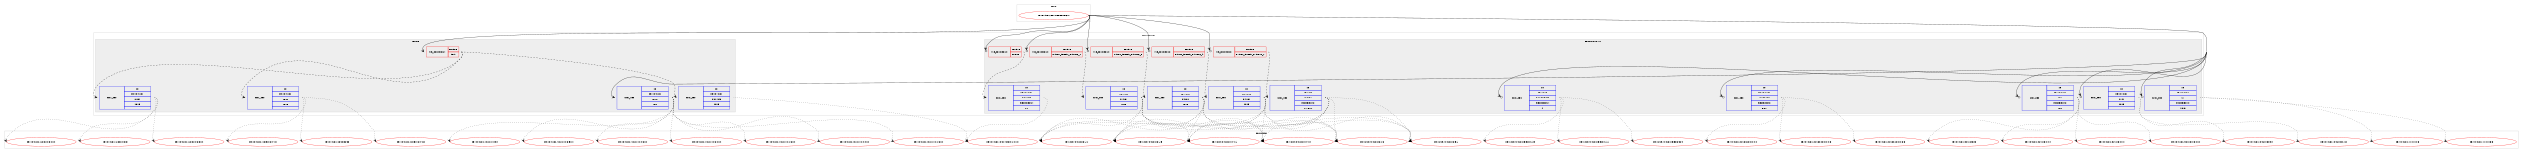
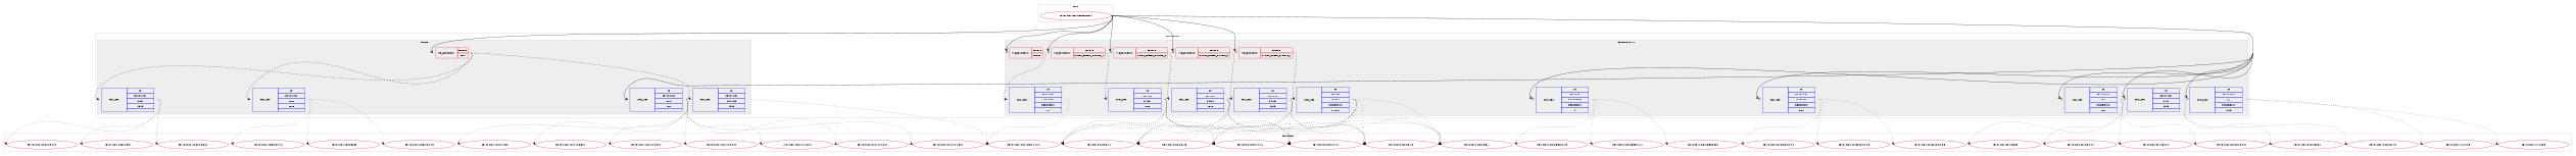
  digraph {
    compound=true
    concentrate=true
    fontname=Lato
    fontsize=10
    newrank=true
    rankdir=TB
    ranksep=1.5
    node [color=red fontname=Lato fontsize=10]
    edge [arrowhead=vee fontname=Lato headport=w style=dotted tailport=e weight=100]
    n1 [label="dev-python/flask-restful-0.3.6" width=4]
    n2 [color=blue label=<<TABLE BORDER="0" CELLBORDER="1" CELLSPACING="0" CELLPADDING="4" WIDTH="220"><TR><TD ROWSPAN="6" CELLPADDING="30">pack_dep</TD></TR><TR><TD WIDTH="110">no</TD></TR><TR><TD>dev-python</TD></TR><TR><TD>mock</TD></TR><TR><TD>none</TD></TR><TR><TD></TD></TR></TABLE>> shape=none]
    n3 [color=blue label=<<TABLE BORDER="0" CELLBORDER="1" CELLSPACING="0" CELLPADDING="4" WIDTH="220"><TR><TD ROWSPAN="6" CELLPADDING="30">pack_dep</TD></TR><TR><TD WIDTH="110">no</TD></TR><TR><TD>dev-python</TD></TR><TR><TD>nose</TD></TR><TR><TD>none</TD></TR><TR><TD></TD></TR></TABLE>> shape=none]
    n4 [color=blue label=<<TABLE BORDER="0" CELLBORDER="1" CELLSPACING="0" CELLPADDING="4" WIDTH="220"><TR><TD ROWSPAN="6" CELLPADDING="30">pack_dep</TD></TR><TR><TD WIDTH="110">no</TD></TR><TR><TD>dev-python</TD></TR><TR><TD>pycrypto</TD></TR><TR><TD>none</TD></TR><TR><TD></TD></TR></TABLE>> shape=none]
    n5 [label=<<TABLE BORDER="0" CELLBORDER="1" CELLSPACING="0" CELLPADDING="4"><TR><TD ROWSPAN="3" CELLPADDING="10">use_conditional</TD></TR><TR><TD>positive</TD></TR><TR><TD>test</TD></TR></TABLE>> shape=none]
    n6 [color=blue label=<<TABLE BORDER="0" CELLBORDER="1" CELLSPACING="0" CELLPADDING="4" WIDTH="220"><TR><TD ROWSPAN="6" CELLPADDING="30">pack_dep</TD></TR><TR><TD WIDTH="110">no</TD></TR><TR><TD>dev-python</TD></TR><TR><TD>sphinx</TD></TR><TR><TD>none</TD></TR><TR><TD></TD></TR></TABLE>> shape=none]
    n7 [color=blue label=<<TABLE BORDER="0" CELLBORDER="1" CELLSPACING="0" CELLPADDING="4" WIDTH="220"><TR><TD ROWSPAN="6" CELLPADDING="30">pack_dep</TD></TR><TR><TD WIDTH="110">no</TD></TR><TR><TD>dev-python</TD></TR><TR><TD>pycrypto</TD></TR><TR><TD>greaterequal</TD></TR><TR><TD>2.6</TD></TR></TABLE>> shape=none]
    n8 [label=<<TABLE BORDER="0" CELLBORDER="1" CELLSPACING="0" CELLPADDING="4"><TR><TD ROWSPAN="3" CELLPADDING="10">use_conditional</TD></TR><TR><TD>positive</TD></TR><TR><TD>paging</TD></TR></TABLE>> shape=none]
    n9 [color=blue label=<<TABLE BORDER="0" CELLBORDER="1" CELLSPACING="0" CELLPADDING="4" WIDTH="220"><TR><TD ROWSPAN="6" CELLPADDING="30">pack_dep</TD></TR><TR><TD WIDTH="110">no</TD></TR><TR><TD>dev-lang</TD></TR><TR><TD>python</TD></TR><TR><TD>greaterequal</TD></TR><TR><TD>2.7.5-r2</TD></TR></TABLE>> shape=none]
    n10 [label=<<TABLE BORDER="0" CELLBORDER="1" CELLSPACING="0" CELLPADDING="4"><TR><TD ROWSPAN="3" CELLPADDING="10">use_conditional</TD></TR><TR><TD>positive</TD></TR><TR><TD>python_targets_python2_7</TD></TR></TABLE>> shape=none]
    n11 [color=blue label=<<TABLE BORDER="0" CELLBORDER="1" CELLSPACING="0" CELLPADDING="4" WIDTH="220"><TR><TD ROWSPAN="6" CELLPADDING="30">pack_dep</TD></TR><TR><TD WIDTH="110">no</TD></TR><TR><TD>dev-lang</TD></TR><TR><TD>python</TD></TR><TR><TD>none</TD></TR><TR><TD></TD></TR></TABLE>> shape=none]
    n12 [label=<<TABLE BORDER="0" CELLBORDER="1" CELLSPACING="0" CELLPADDING="4"><TR><TD ROWSPAN="3" CELLPADDING="10">use_conditional</TD></TR><TR><TD>positive</TD></TR><TR><TD>python_targets_python3_4</TD></TR></TABLE>> shape=none]
    n13 [color=blue label=<<TABLE BORDER="0" CELLBORDER="1" CELLSPACING="0" CELLPADDING="4" WIDTH="220"><TR><TD ROWSPAN="6" CELLPADDING="30">pack_dep</TD></TR><TR><TD WIDTH="110">no</TD></TR><TR><TD>dev-lang</TD></TR><TR><TD>python</TD></TR><TR><TD>none</TD></TR><TR><TD></TD></TR></TABLE>> shape=none]
    n14 [label=<<TABLE BORDER="0" CELLBORDER="1" CELLSPACING="0" CELLPADDING="4"><TR><TD ROWSPAN="3" CELLPADDING="10">use_conditional</TD></TR><TR><TD>positive</TD></TR><TR><TD>python_targets_python3_5</TD></TR></TABLE>> shape=none]
    n15 [color=blue label=<<TABLE BORDER="0" CELLBORDER="1" CELLSPACING="0" CELLPADDING="4" WIDTH="220"><TR><TD ROWSPAN="6" CELLPADDING="30">pack_dep</TD></TR><TR><TD WIDTH="110">no</TD></TR><TR><TD>dev-lang</TD></TR><TR><TD>python</TD></TR><TR><TD>none</TD></TR><TR><TD></TD></TR></TABLE>> shape=none]
    n16 [label=<<TABLE BORDER="0" CELLBORDER="1" CELLSPACING="0" CELLPADDING="4"><TR><TD ROWSPAN="3" CELLPADDING="10">use_conditional</TD></TR><TR><TD>positive</TD></TR><TR><TD>python_targets_python3_6</TD></TR></TABLE>> shape=none]
    n17 [color=blue label=<<TABLE BORDER="0" CELLBORDER="1" CELLSPACING="0" CELLPADDING="4" WIDTH="220"><TR><TD ROWSPAN="6" CELLPADDING="30">pack_dep</TD></TR><TR><TD WIDTH="110">no</TD></TR><TR><TD>dev-lang</TD></TR><TR><TD>python-exec</TD></TR><TR><TD>greaterequal</TD></TR><TR><TD>2</TD></TR></TABLE>> shape=none]
    n18 [color=blue label=<<TABLE BORDER="0" CELLBORDER="1" CELLSPACING="0" CELLPADDING="4" WIDTH="220"><TR><TD ROWSPAN="6" CELLPADDING="30">pack_dep</TD></TR><TR><TD WIDTH="110">no</TD></TR><TR><TD>dev-python</TD></TR><TR><TD>aniso8601</TD></TR><TR><TD>greaterequal</TD></TR><TR><TD>0.82</TD></TR></TABLE>> shape=none]
    n19 [color=blue label=<<TABLE BORDER="0" CELLBORDER="1" CELLSPACING="0" CELLPADDING="4" WIDTH="220"><TR><TD ROWSPAN="6" CELLPADDING="30">pack_dep</TD></TR><TR><TD WIDTH="110">no</TD></TR><TR><TD>dev-python</TD></TR><TR><TD>flask</TD></TR><TR><TD>greaterequal</TD></TR><TR><TD>0.8</TD></TR></TABLE>> shape=none]
    n20 [color=blue label=<<TABLE BORDER="0" CELLBORDER="1" CELLSPACING="0" CELLPADDING="4" WIDTH="220"><TR><TD ROWSPAN="6" CELLPADDING="30">pack_dep</TD></TR><TR><TD WIDTH="110">no</TD></TR><TR><TD>dev-python</TD></TR><TR><TD>pytz</TD></TR><TR><TD>none</TD></TR><TR><TD></TD></TR></TABLE>> shape=none]
    n21 [color=blue label=<<TABLE BORDER="0" CELLBORDER="1" CELLSPACING="0" CELLPADDING="4" WIDTH="220"><TR><TD ROWSPAN="6" CELLPADDING="30">pack_dep</TD></TR><TR><TD WIDTH="110">no</TD></TR><TR><TD>dev-python</TD></TR><TR><TD>six</TD></TR><TR><TD>greaterequal</TD></TR><TR><TD>1.3.0</TD></TR></TABLE>> shape=none]
    n22 [label="dev-python/mock-1.0.1-r2" width=4]
    n23 [label="dev-python/mock-1.3.0-r2" width=4]
    n24 [label="dev-python/mock-2.0.0" width=4]
    n25 [label="dev-python/nose-1.3.7-r1" width=4]
    n26 [label="dev-python/nose-1.3.7-r3" width=4]
    n27 [label="dev-python/nose-9999" width=4]
    n28 [label="dev-python/pycrypto-2.6.1-r2" width=4]
    n29 [label="dev-python/sphinx-1.2.2-r1" width=4]
    n30 [label="dev-python/sphinx-1.2.3-r1" width=4]
    n31 [label="dev-python/sphinx-1.3.1-r2" width=4]
    n32 [label="dev-python/sphinx-1.3.5-r1" width=4]
    n33 [label="dev-python/sphinx-1.5.2" width=4]
    n34 [label="dev-python/sphinx-1.6.3-r1" width=4]
-   n35 [label="dev-python/sphinx-1.6.3-r2" width=4]
+   n35 [label="six-python/sphinx-1.6.3-r2" width=4]
    n36 [label="dev-lang/python-2.7.12" width=4]
    n37 [label="dev-lang/python-2.7.14" width=4]
    n38 [label="dev-lang/python-3.4.5" width=4]
    n39 [label="dev-lang/python-3.4.6" width=4]
    n40 [label="dev-lang/python-3.5.4" width=4]
    n41 [label="dev-lang/python-3.6.3" width=4]
    n42 [label="dev-lang/python-exec-2.4.4" width=4]
    n43 [label="dev-lang/python-exec-2.4.5" width=4]
    n44 [label="dev-lang/python-exec-9992" width=4]
    n45 [label="dev-python/aniso8101-1.2.0" width=4]
    n46 [label="dev-python/aniso8601-1.2.1" width=4]
    n47 [label="dev-python/aniso8601-1.3.0" width=4]
    n48 [label="dev-python/flask-0.10.1-r1" width=4]
    n49 [label="dev-python/flask-0.12.1" width=4]
    n50 [label="dev-python/flask-0.12.2" width=4]
    n51 [label="dev-python/flask-9999" width=4]
    n52 [label="dev-python/pytz-2016.3" width=4]
    n53 [label="dev-python/pytz-2015.2" width=4]
    n54 [label="dev-python/six-1.10.0" width=4]
    n55 [label="dev-python/six-1.11.0" width=4]
    subgraph cluster_1 {
      color=gray
      label=<<i>ebuild</i>>
      rank=same
      n1
    }
    subgraph cluster_2 {
      color=gray
      label=<<i>dependencies</i>>
      subgraph cluster_3 {
        color=gray
        fillcolor="#eeeeee"
        label=<<i>compile</i>>
        style=filled
        subgraph sub_4 {
          color=gray
          fillcolor="#eeeeee"
          label=<<i>compile</i>>
          style=filled
          n5
          subgraph sub_5 {
            color=gray
            fillcolor="#eeeeee"
            label=<<i>compile</i>>
            style=filled
            n2
          }
          subgraph sub_6 {
            color=gray
            fillcolor="#eeeeee"
            label=<<i>compile</i>>
            style=filled
            n3
          }
          subgraph sub_7 {
            color=gray
            fillcolor="#eeeeee"
            label=<<i>compile</i>>
            style=filled
            n4
          }
        }
        subgraph sub_8 {
          color=gray
          fillcolor="#eeeeee"
          label=<<i>compile</i>>
          style=filled
          n6
        }
      }
      subgraph cluster_9 {
        color=gray
        fillcolor="#eeeeee"
        label=<<i>compile and run</i>>
        style=filled
        subgraph sub_10 {
          color=gray
          fillcolor="#eeeeee"
          label=<<i>compile and run</i>>
          style=filled
          n8
          subgraph sub_11 {
            color=gray
            fillcolor="#eeeeee"
            label=<<i>compile and run</i>>
            style=filled
            n7
          }
        }
        subgraph sub_12 {
          color=gray
          fillcolor="#eeeeee"
          label=<<i>compile and run</i>>
          style=filled
          n10
          subgraph sub_13 {
            color=gray
            fillcolor="#eeeeee"
            label=<<i>compile and run</i>>
            style=filled
            n9
          }
        }
        subgraph sub_14 {
          color=gray
          fillcolor="#eeeeee"
          label=<<i>compile and run</i>>
          style=filled
          n12
          subgraph sub_15 {
            color=gray
            fillcolor="#eeeeee"
            label=<<i>compile and run</i>>
            style=filled
            n11
          }
        }
        subgraph sub_16 {
          color=gray
          fillcolor="#eeeeee"
          label=<<i>compile and run</i>>
          style=filled
          n14
          subgraph sub_17 {
            color=gray
            fillcolor="#eeeeee"
            label=<<i>compile and run</i>>
            style=filled
            n13
          }
        }
        subgraph sub_18 {
          color=gray
          fillcolor="#eeeeee"
          label=<<i>compile and run</i>>
          style=filled
          n16
          subgraph sub_19 {
            color=gray
            fillcolor="#eeeeee"
            label=<<i>compile and run</i>>
            style=filled
            n15
          }
        }
        subgraph sub_20 {
          color=gray
          fillcolor="#eeeeee"
          label=<<i>compile and run</i>>
          style=filled
          n17
        }
        subgraph sub_21 {
          color=gray
          fillcolor="#eeeeee"
          label=<<i>compile and run</i>>
          style=filled
          n18
        }
        subgraph sub_22 {
          color=gray
          fillcolor="#eeeeee"
          label=<<i>compile and run</i>>
          style=filled
          n19
        }
        subgraph sub_23 {
          color=gray
          fillcolor="#eeeeee"
          label=<<i>compile and run</i>>
          style=filled
          n20
        }
        subgraph sub_24 {
          color=gray
          fillcolor="#eeeeee"
          label=<<i>compile and run</i>>
          style=filled
          n21
        }
      }
      subgraph cluster_25 {
        color=gray
        fillcolor="#eeeeee"
        label=<<i>run</i>>
        style=filled
      }
    }
    subgraph cluster_26 {
      color=gray
      label=<<i>candidates</i>>
      rank=same
      subgraph sub_27 {
        color=black
        label=<<i>candidates</i>>
        nodesep=1
        rank=same
        n22
        n23
        n24
      }
      subgraph sub_28 {
        color=black
        label=<<i>candidates</i>>
        nodesep=1
        rank=same
        n25
        n26
        n27
      }
      subgraph sub_29 {
        color=black
        label=<<i>candidates</i>>
        nodesep=1
        rank=same
        n28
      }
      subgraph sub_30 {
        color=black
        label=<<i>candidates</i>>
        nodesep=1
        rank=same
        n29
        n30
        n31
        n32
        n33
        n34
        n35
      }
      subgraph sub_31 {
        color=black
        label=<<i>candidates</i>>
        nodesep=1
        rank=same
        n28
      }
      subgraph sub_32 {
        color=black
        label=<<i>candidates</i>>
        nodesep=1
        rank=same
        n36
        n37
        n38
        n39
        n40
        n41
      }
      subgraph sub_33 {
        color=black
        label=<<i>candidates</i>>
        nodesep=1
        rank=same
        n36
        n37
        n38
        n39
        n40
        n41
      }
      subgraph sub_34 {
        color=black
        label=<<i>candidates</i>>
        nodesep=1
        rank=same
        n36
        n37
        n38
        n39
        n40
        n41
      }
      subgraph sub_35 {
        color=black
        label=<<i>candidates</i>>
        nodesep=1
        rank=same
        n36
        n37
        n38
        n39
        n40
        n41
      }
      subgraph sub_36 {
        color=black
        label=<<i>candidates</i>>
        nodesep=1
        rank=same
        n42
        n43
        n44
      }
      subgraph sub_37 {
        color=black
        label=<<i>candidates</i>>
        nodesep=1
        rank=same
        n45
        n46
        n47
      }
      subgraph sub_38 {
        color=black
        label=<<i>candidates</i>>
        nodesep=1
        rank=same
        n48
        n49
        n50
        n51
      }
      subgraph sub_39 {
        color=black
        label=<<i>candidates</i>>
        nodesep=1
        rank=same
        n52
        n53
      }
      subgraph sub_40 {
        color=black
        label=<<i>candidates</i>>
        nodesep=1
        rank=same
        n54
        n55
      }
    }
    n1 -> n5 [style=solid weight=20]
    n1 -> n6 [style=solid weight=20]
    n1 -> n8 [arrowhead=odotvee style=solid weight=20]
    n1 -> n10 [arrowhead=odotvee style=solid weight=20]
    n1 -> n12 [arrowhead=odotvee style=solid weight=20]
    n1 -> n14 [arrowhead=odotvee style=solid weight=20]
    n1 -> n16 [arrowhead=odotvee style=solid weight=20]
    n1 -> n17 [arrowhead=odotvee style=solid weight=20]
    n1 -> n18 [arrowhead=odotvee style=solid weight=20]
    n1 -> n19 [arrowhead=odotvee style=solid weight=20]
    n1 -> n20 [arrowhead=odotvee style=solid weight=20]
    n1 -> n21 [arrowhead=odotvee style=solid weight=20]
    n2 -> n22
    n2 -> n23
    n2 -> n24
    n3 -> n25
    n3 -> n26
    n3 -> n27
    n4 -> n28
    n5 -> n2 [style=dashed weight=20]
    n5 -> n3 [style=dashed weight=20]
    n5 -> n4 [style=dashed weight=20]
    n6 -> n29
    n6 -> n30
    n6 -> n31
    n6 -> n32
    n6 -> n33
    n6 -> n34
    n6 -> n35
    n7 -> n28
    n8 -> n7 [style=dashed weight=20]
    n9 -> n36
    n9 -> n37
    n9 -> n38
    n9 -> n39
    n9 -> n40
    n9 -> n41
    n10 -> n9 [style=dashed weight=20]
    n11 -> n36
    n11 -> n37
    n11 -> n38
    n11 -> n39
    n11 -> n40
    n11 -> n41
    n12 -> n11 [style=dashed weight=20]
    n13 -> n36
    n13 -> n37
    n13 -> n38
    n13 -> n39
    n13 -> n40
    n13 -> n41
    n14 -> n13 [style=dashed weight=20]
    n15 -> n36
    n15 -> n37
    n15 -> n38
    n15 -> n39
    n15 -> n40
    n15 -> n41
    n16 -> n15 [style=dashed weight=20]
    n17 -> n42
    n17 -> n43
    n17 -> n44
    n18 -> n45
    n18 -> n46
    n18 -> n47
    n19 -> n48
    n19 -> n49
    n19 -> n50
    n19 -> n51
    n20 -> n52
    n20 -> n53
    n21 -> n54
    n21 -> n55
  }
